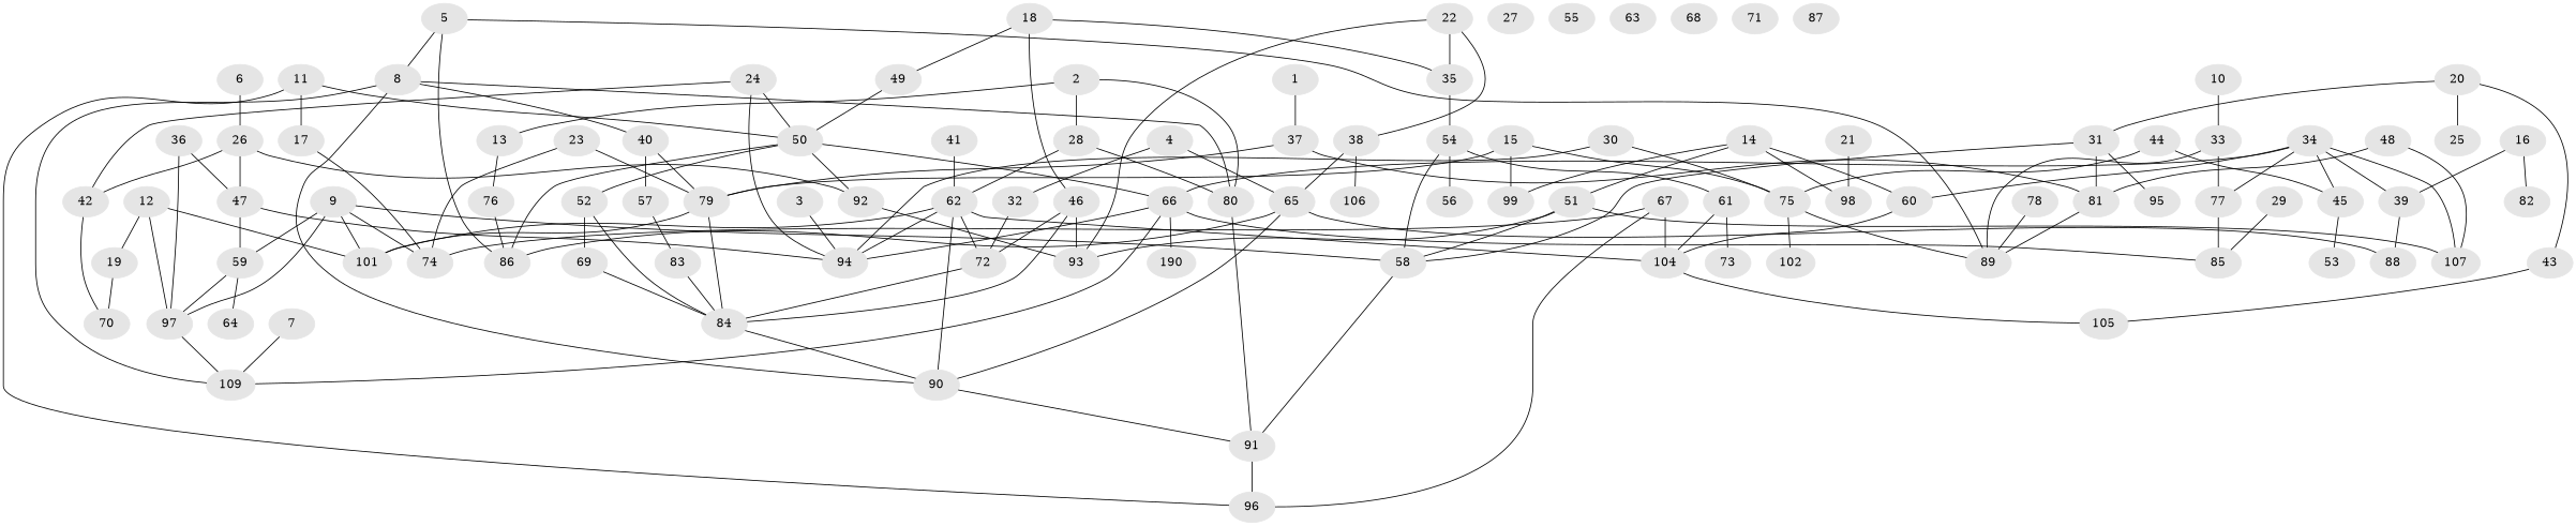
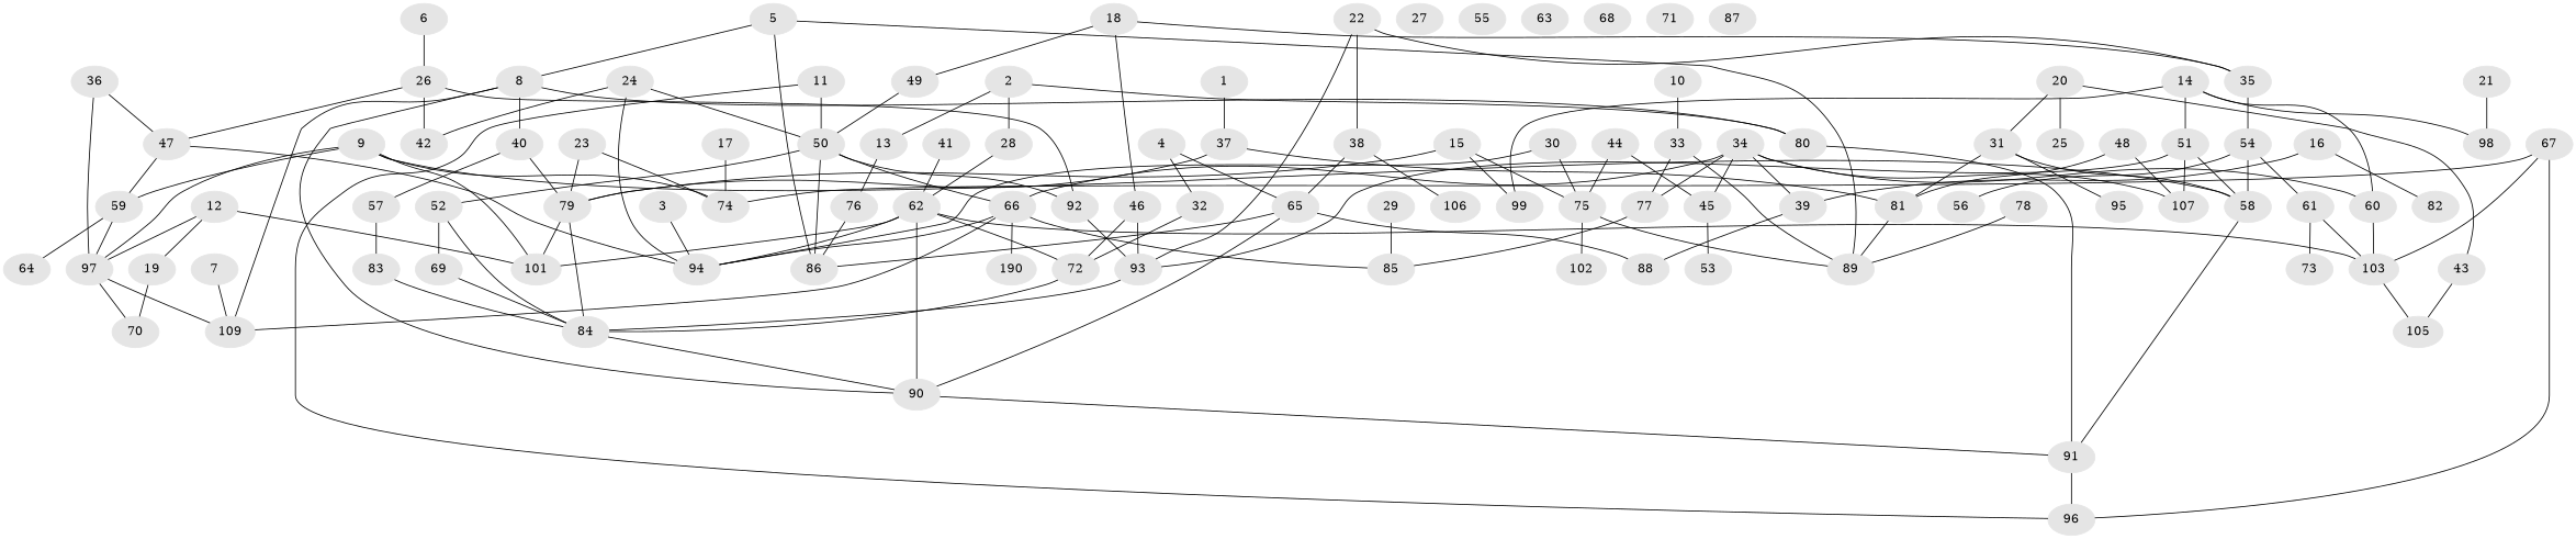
  graph {
    node [color=gray90 style=filled]
    1
    37
    79
    81
    2
    13
    28
    80
    76
    62
    91
    3
    94
    4
    32
    65
    72
    86
    90
    88
    5
    8
    89
    n24 [label=109]
    40
    6
    26
    21
    98
    7
    57
    9
    58
    59
    74
    97
    101
    64
    10
    33
    77
    11
    17
    50
    96
    92
    66
    52
    12
    19
    70
    14
    51
    60
    99
    93
    107
-   103 [label=104]
+   103
    15
    75
    102
    84
    16
    39
    82
    18
    35
    46
    49
    54
    20
    25
    31
    43
    95
    105
    22
    38
    106
    23
    24
    42
    47
    27
    29
    85
    30
    34
    45
    53
    n91 [label=190]
    56
    61
    36
    83
    41
    44
    48
    69
    73
    55
    63
    67
    68
    71
    78
    87
    1 -- 37
    37 -- 79
    37 -- 81
    79 -- 101
    79 -- 84
    81 -- 89
    2 -- 13
    2 -- 28
    2 -- 80
    13 -- 76
-   28 -- 80
    28 -- 62
    80 -- 91
    76 -- 86
    62 -- 94
    62 -- 72
    62 -- 90
    62 -- 101
    62 -- 103
    91 -- 96
    3 -- 94
    4 -- 32
    4 -- 65
    32 -- 72
    65 -- 86
    65 -- 90
    65 -- 88
    72 -- 84
    90 -- 91
    5 -- 86
    5 -- 8
    5 -- 89
    8 -- 80
    8 -- 90
    8 -- n24
    8 -- 40
    40 -- 79
    40 -- 57
    6 -- 26
    26 -- 92
    26 -- 42
    26 -- 47
    21 -- 98
    7 -- n24
    57 -- 83
    9 -- 58
    9 -- 59
    9 -- 74
    9 -- 97
    9 -- 101
    58 -- 91
    59 -- 97
    59 -- 64
    97 -- n24
    10 -- 33
    33 -- 89
    33 -- 77
    77 -- 85
-   11 -- 17
    11 -- 50
    11 -- 96
    17 -- 74
    50 -- 86
    50 -- 92
    50 -- 66
    50 -- 52
    92 -- 93
    66 -- 94
    66 -- n24
    66 -- 85
    66 -- n91
    52 -- 84
    52 -- 69
    12 -- 97
    12 -- 101
    12 -- 19
    19 -- 70
    14 -- 98
    14 -- 51
    14 -- 60
    14 -- 99
    51 -- 58
    51 -- 93
    51 -- 107
    60 -- 103
    103 -- 105
    15 -- 79
    15 -- 99
    15 -- 75
    75 -- 89
    75 -- 102
    84 -- 90
    16 -- 39
    16 -- 82
    39 -- 88
    18 -- 35
    18 -- 46
    18 -- 49
    35 -- 54
    46 -- 72
    46 -- 93
-   46 -- 84
+   93 -- 84
    49 -- 50
    54 -- 58
    54 -- 56
    54 -- 61
    20 -- 25
    20 -- 31
    20 -- 43
    31 -- 81
    31 -- 58
    31 -- 95
    43 -- 105
    22 -- 93
    22 -- 35
    22 -- 38
    38 -- 65
    38 -- 106
    23 -- 79
    23 -- 74
    24 -- 94
    24 -- 50
    24 -- 42
-   42 -- 70
+   97 -- 70
    47 -- 94
    47 -- 59
    29 -- 85
    30 -- 94
    30 -- 75
    34 -- 77
    34 -- 66
    34 -- 60
    34 -- 107
    34 -- 39
    34 -- 45
    45 -- 53
    61 -- 103
    61 -- 73
    36 -- 97
    36 -- 47
    83 -- 84
    41 -- 62
    44 -- 75
    44 -- 45
    48 -- 81
    48 -- 107
    69 -- 84
    67 -- 74
    67 -- 96
    67 -- 103
    78 -- 89
  }
